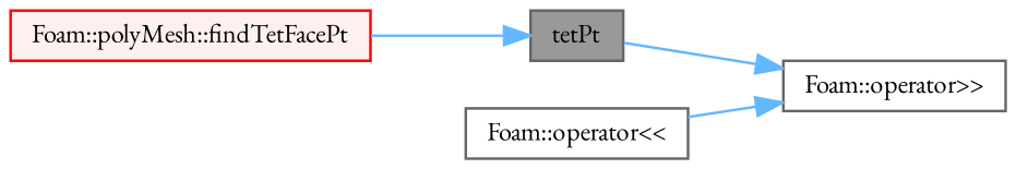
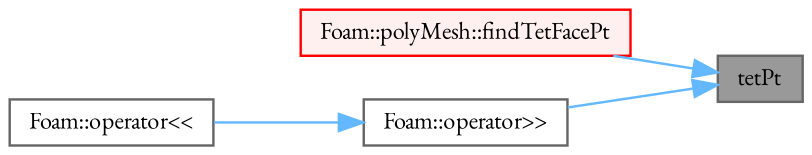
  digraph {
    fontname="EB Garamond"
    rankdir=RL
    node [color=grey40 fillcolor=white fontname="EB Garamond" fontsize=10 shape=box style=filled]
    edge [color=steelblue1 dir=back fontname="EB Garamond" fontsize=10 labelfontname=Helvetica labelfontsize=10 style=solid]
    n1 [color=gray40 fillcolor=grey60 fontcolor=black height=0.2 label=tetPt width=0.4]
    n2 [color=red fillcolor="#FFF0F0" height=0.2 label="Foam::polyMesh::findTetFacePt" width=0.4]
    n3 [height=0.2 label="Foam::operator\>\>" width=0.4]
    n4 [height=0.2 label="Foam::operator\<\<" width=0.4]
    n1 -> n2
-   n3 -> n1
+   n1 -> n3
    n3 -> n4
  }
